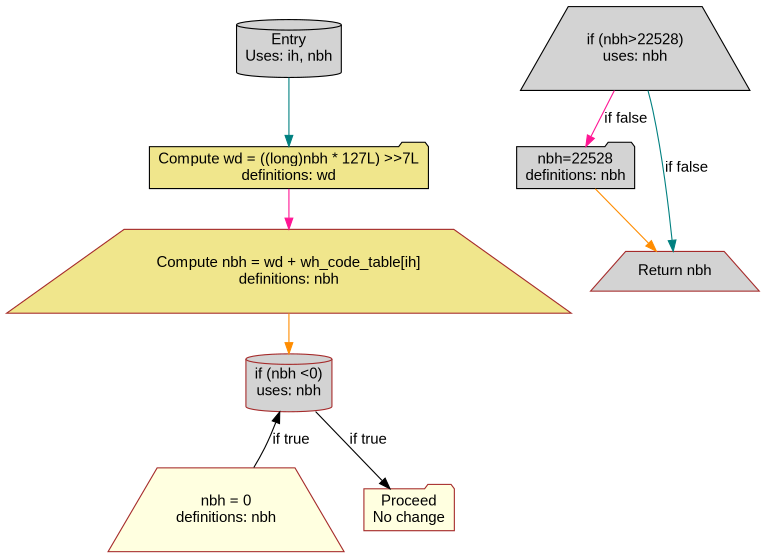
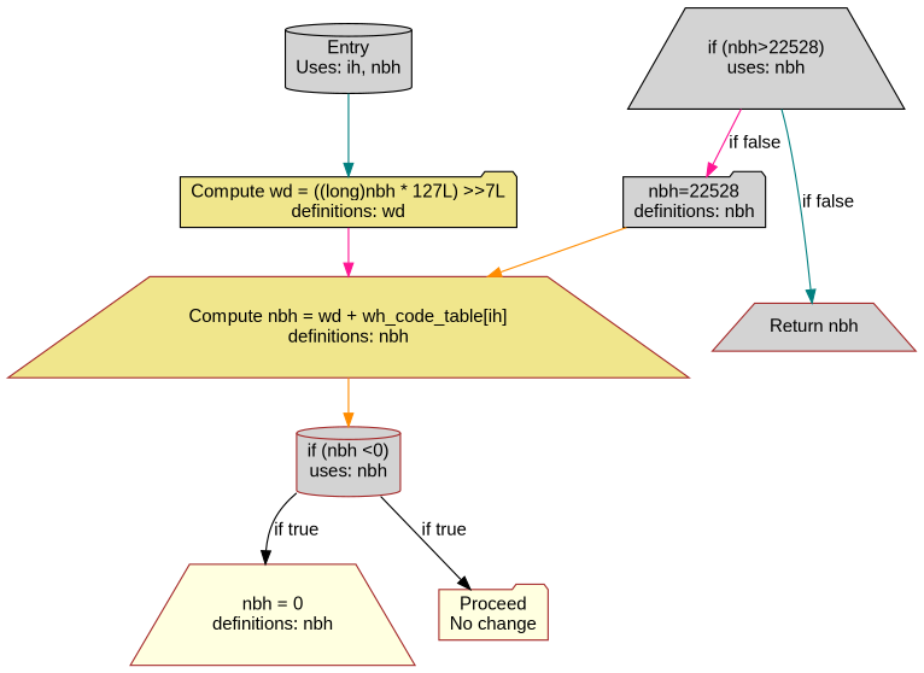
  digraph {
    fontname="Liberation Sans"
    node [color=brown fillcolor=lightgrey fontname="Liberation Sans" shape=trapezium style=filled]
    edge [color=teal fontname="Liberation Sans"]
    n1 [color=black label="Entry\nUses: ih, nbh" shape=cylinder]
    n2 [color=black fillcolor=khaki label="Compute wd = ((long)nbh * 127L) >>7L\ndefinitions: wd" shape=folder]
    n3 [fillcolor=khaki label="Compute nbh = wd + wh_code_table[ih]\ndefinitions: nbh"]
    n4 [label="if (nbh <0)\nuses: nbh" shape=cylinder]
    n5 [fillcolor=lightyellow label="nbh = 0\ndefinitions: nbh"]
    n6 [fillcolor=lightyellow label="Proceed\nNo change" shape=folder]
    n7 [color=black label="if (nbh>22528)\nuses: nbh"]
    n8 [color=black label="nbh=22528\ndefinitions: nbh" shape=folder]
    n9 [label="Return nbh"]
    n1 -> n2
    n2 -> n3 [color=deeppink]
    n3 -> n4 [color=darkorange]
-   n5 -> n4 [color=black label="if true"]
+   n4 -> n5 [color=black label="if true"]
    n4 -> n6 [color=black label="if true"]
    n7 -> n8 [color=deeppink label="if false"]
    n7 -> n9 [label="if false"]
-   n8 -> n9 [color=darkorange]
+   n8 -> n3 [color=darkorange]
  }
